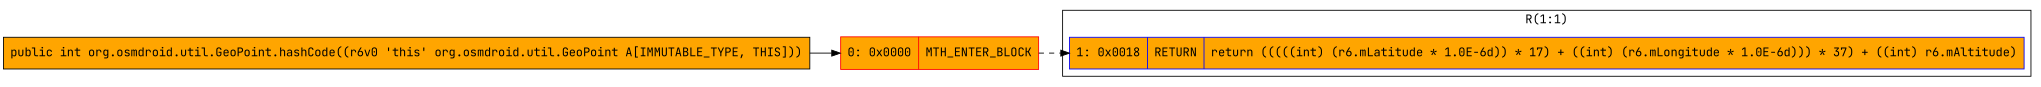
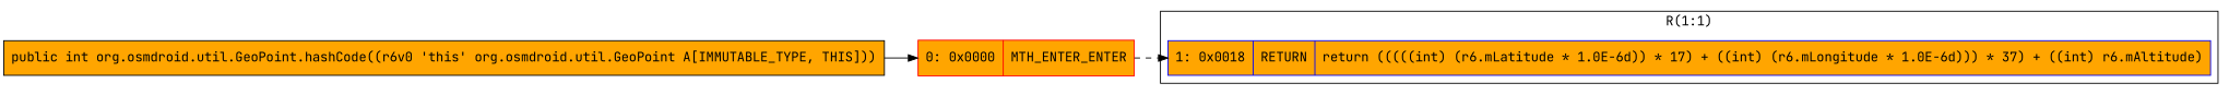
  digraph {
    rankdir=LR
    fontname="JetBrains Mono"
    node [shape=record style=filled fillcolor=orange fontname="JetBrains Mono"]
    edge [fontname="JetBrains Mono"]
    n1 [color=blue label="{1\:\ 0x0018|RETURN\l|return (((((int) (r6.mLatitude * 1.0E\-6d)) * 17) + ((int) (r6.mLongitude * 1.0E\-6d))) * 37) + ((int) r6.mAltitude)\l}"]
-   n2 [color=red label="{0\:\ 0x0000|MTH_ENTER_BLOCK\l}"]
+   n2 [color=red label="{0\:\ 0x0000|MTH_ENTER_ENTER\l}"]
    n3 [label="{public int org.osmdroid.util.GeoPoint.hashCode((r6v0 'this' org.osmdroid.util.GeoPoint A[IMMUTABLE_TYPE, THIS])) }"]
    subgraph cluster_1 {
      label="R(1:1)"
      n1
    }
    n2 -> n1 [style=dashed]
    n3 -> n2 [style=solid]
  }
